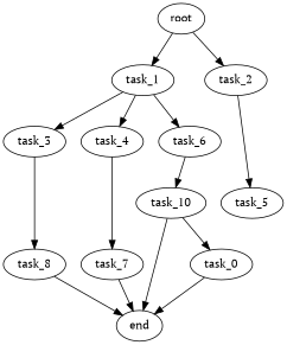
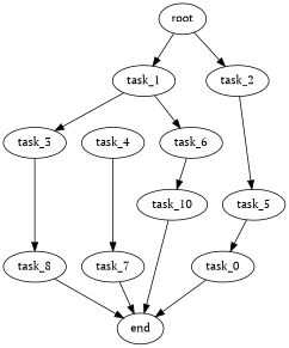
  digraph {
    fontname="PT Serif"
    node [fontname="PT Serif"]
    edge [fontname="PT Serif"]
    root
    task_1
    task_2
    task_3
    task_4
    task_6
    task_5
    task_8
    task_7
    task_10
    n11 [label=task_0]
    end
    root -> task_1
    root -> task_2
    task_1 -> task_3
-   task_1 -> task_4
    task_1 -> task_6
    task_2 -> task_5
    task_3 -> task_8
    task_4 -> task_7
    task_6 -> task_10
-   task_10 -> n11
+   task_5 -> n11
    task_8 -> end
    task_7 -> end
    task_10 -> end
    n11 -> end
  }
